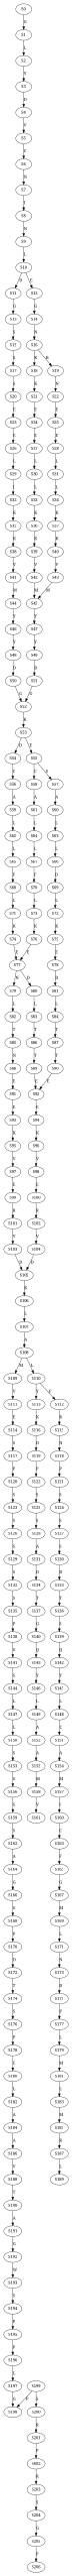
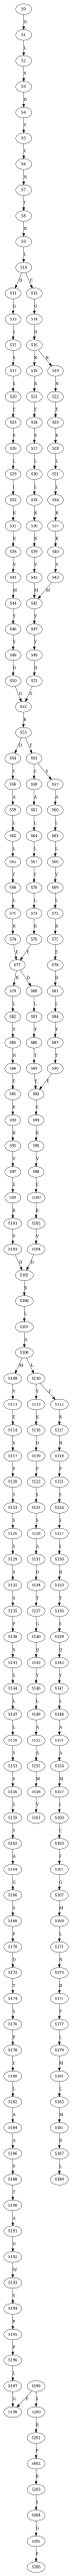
  strict digraph {
    fontname="Noto Serif"
    node [fontname="Noto Serif"]
    edge [fontname="Noto Serif"]
    S0
    S1
    S2
    S3
    S4
    S5
    S6
    S7
    S8
    S9
    S10
    S11
    S12
    S13
    S14
    S15
    S16
    S17
    S18
    S19
    S20
    S21
    S22
    S23
    S24
    S25
    S26
    S27
    S28
    S29
    S30
    S31
    S32
    S33
    S34
    S35
    S36
    S37
    S38
    S39
    S40
    S41
    S42
    S43
    S44
    S45
    S46
    S47
    S48
    S49
    S50
    S51
    S52
    S53
    S54
    S55
    S56
    S57
    S58
    S59
    S60
    S61
    S62
    S63
    S64
    S65
    S66
    S67
    S68
    S69
    S70
    S71
    S72
    S73
    S74
    S75
    S76
    S77
    S78
    S79
    S80
    S81
    S82
    S83
    S84
    S85
    S86
    S87
    S88
    S89
    S90
    S91
    S92
    S93
    S94
    S95
    S96
    S97
    S98
    S99
    S100
    S101
    S102
    S103
    S104
    S105
    S106
    S107
    S108
    S109
    S110
    S111
    S112
    S113
    S114
    S115
    S116
    S117
    S118
    S119
    S120
    S121
    S122
    S123
    S124
    S125
    S126
    S127
    S128
    S129
    S130
    S131
    S132
    S133
    S134
    S135
    S136
    S137
    S138
    S139
    S140
    S141
    S142
    S143
    S144
    S145
    S146
    S147
    S148
    S149
    S150
    S151
    S152
    S153
    S154
    S155
    S156
    S157
    S158
    S159
    S160
    S161
    S162
    S163
    S164
    S165
    S166
    S167
    S168
    S169
    S170
    S171
    S172
    S173
    S174
    S175
    S176
    S177
    S178
    S179
    S180
    S181
    S182
    S183
    S184
    S185
    S186
    S187
    S188
    S189
    S190
    S191
    S192
    S193
    S194
    S195
    S196
    S197
    S198
    S199
    S200
    S201
    n203 [label=S602]
    S203
    S204
    S205
    S206
    S0 -> S1 [label=G]
    S1 -> S2 [label=L]
    S2 -> S3 [label=V]
    S3 -> S4 [label=D]
    S4 -> S5 [label=V]
    S5 -> S6 [label=C]
    S6 -> S7 [label=N]
    S7 -> S8 [label=I]
    S8 -> S9 [label=N]
    S9 -> S10 [label=L]
    S10 -> S11 [label=D]
    S10 -> S12 [label=E]
    S11 -> S13 [label=G]
    S12 -> S14 [label=G]
    S13 -> S15 [label=S]
    S14 -> S16 [label=N]
    S15 -> S17 [label=S]
    S16 -> S18 [label=K]
    S16 -> S19 [label=R]
    S17 -> S20 [label=S]
    S18 -> S21 [label=K]
    S19 -> S22 [label=N]
    S20 -> S23 [label=E]
    S21 -> S24 [label=E]
    S22 -> S25 [label=E]
    S23 -> S26 [label=E]
    S24 -> S27 [label=E]
    S25 -> S28 [label=E]
    S26 -> S29 [label=L]
    S27 -> S30 [label=L]
    S28 -> S31 [label=L]
    S29 -> S32 [label=I]
    S30 -> S33 [label=L]
    S31 -> S34 [label=L]
    S32 -> S35 [label=K]
    S33 -> S36 [label=K]
    S34 -> S37 [label=K]
    S35 -> S38 [label=K]
    S36 -> S39 [label=K]
    S37 -> S40 [label=K]
    S38 -> S41 [label=V]
    S39 -> S42 [label=V]
    S40 -> S43 [label=V]
    S41 -> S44 [label=M]
    S42 -> S45 [label=M]
    S43 -> S45 [label=M]
    S44 -> S46 [label=Y]
    S45 -> S47 [label=Y]
    S46 -> S48 [label=Y]
    S47 -> S49 [label=Y]
    S48 -> S50 [label=D]
    S49 -> S51 [label=D]
    S50 -> S52 [label=G]
    S51 -> S52 [label=G]
    S52 -> S53 [label=K]
    S53 -> S54 [label=D]
    S53 -> S55 [label=E]
    S54 -> S56 [label=C]
    S55 -> S57 [label=S]
    S55 -> S58 [label=C]
    S56 -> S59 [label=A]
    S57 -> S60 [label=A]
    S58 -> S61 [label=A]
    S59 -> S62 [label=L]
    S60 -> S63 [label=L]
    S61 -> S64 [label=L]
    S62 -> S65 [label=L]
    S63 -> S66 [label=L]
    S64 -> S67 [label=L]
    S65 -> S68 [label=F]
-   S66 -> S69 [label=D]
+   S66 -> S69 [label=Y]
    S67 -> S70 [label=F]
    S68 -> S71 [label=L]
    S69 -> S72 [label=L]
    S70 -> S73 [label=L]
    S71 -> S74 [label=K]
    S72 -> S75 [label=K]
    S73 -> S76 [label=K]
    S74 -> S77 [label=E]
    S75 -> S78 [label=E]
    S76 -> S77 [label=E]
    S77 -> S79 [label=N]
    S77 -> S80 [label=D]
    S78 -> S81 [label=D]
    S79 -> S82 [label=L]
    S80 -> S83 [label=L]
    S81 -> S84 [label=L]
    S82 -> S85 [label=T]
    S83 -> S86 [label=T]
    S84 -> S87 [label=T]
    S85 -> S88 [label=N]
    S86 -> S89 [label=T]
    S87 -> S90 [label=T]
    S88 -> S91 [label=E]
    S89 -> S92 [label=E]
    S90 -> S92 [label=E]
    S91 -> S93 [label=E]
    S92 -> S94 [label=E]
    S93 -> S95 [label=K]
    S94 -> S96 [label=K]
    S95 -> S97 [label=V]
    S96 -> S98 [label=V]
    S97 -> S99 [label=E]
    S98 -> S100 [label=E]
    S99 -> S101 [label=R]
    S100 -> S102 [label=R]
    S101 -> S103 [label=V]
    S102 -> S104 [label=V]
    S103 -> S105 [label=D]
    S104 -> S105 [label=D]
    S105 -> S106 [label=K]
    S106 -> S107 [label=L]
    S107 -> S108 [label=A]
    S108 -> S109 [label=M]
    S108 -> S110 [label=L]
    S109 -> S111 [label=V]
    S110 -> S112 [label=F]
    S110 -> S113 [label=Y]
    S111 -> S114 [label=E]
    S112 -> S115 [label=R]
    S113 -> S116 [label=K]
    S114 -> S117 [label=S]
    S115 -> S118 [label=N]
    S116 -> S119 [label=D]
    S117 -> S120 [label=P]
    S118 -> S121 [label=P]
    S119 -> S122 [label=P]
    S120 -> S123 [label=S]
    S121 -> S124 [label=S]
    S122 -> S125 [label=S]
    S123 -> S126 [label=S]
    S124 -> S127 [label=S]
    S125 -> S128 [label=S]
    S126 -> S129 [label=S]
    S127 -> S130 [label=S]
    S128 -> S131 [label=A]
    S129 -> S132 [label=S]
    S130 -> S133 [label=D]
    S131 -> S134 [label=D]
    S132 -> S135 [label=S]
    S133 -> S136 [label=T]
    S134 -> S137 [label=T]
    S135 -> S138 [label=P]
    S136 -> S139 [label=S]
    S137 -> S140 [label=G]
    S138 -> S141 [label=S]
    S139 -> S142 [label=Q]
    S140 -> S143 [label=Q]
    S141 -> S144 [label=S]
    S142 -> S145 [label=Y]
    S143 -> S146 [label=Y]
    S144 -> S147 [label=L]
    S145 -> S148 [label=L]
    S146 -> S149 [label=L]
    S147 -> S150 [label=L]
-   S148 -> S151 [label=C]
+   S148 -> S151 [label=A]
    S149 -> S152 [label=A]
    S150 -> S153 [label=S]
    S151 -> S154 [label=A]
    S152 -> S155 [label=A]
    S153 -> S156 [label=S]
    S154 -> S157 [label=M]
    S155 -> S158 [label=M]
    S156 -> S159 [label=S]
    S157 -> S160 [label=I]
    S158 -> S161 [label=V]
    S159 -> S162 [label=S]
    S160 -> S163 [label=C]
    S162 -> S164 [label=A]
    S163 -> S165 [label=F]
    S164 -> S166 [label=G]
    S165 -> S167 [label=G]
    S166 -> S168 [label=S]
    S167 -> S169 [label=M]
    S168 -> S170 [label=P]
    S169 -> S171 [label=L]
    S170 -> S172 [label=D]
    S171 -> S173 [label=N]
    S172 -> S174 [label=T]
    S173 -> S175 [label=D]
    S174 -> S176 [label=S]
    S175 -> S177 [label=P]
    S176 -> S178 [label=P]
    S177 -> S179 [label=L]
    S178 -> S180 [label=C]
    S179 -> S181 [label=M]
    S180 -> S182 [label=L]
    S181 -> S183 [label=L]
    S182 -> S184 [label=A]
    S183 -> S185 [label=M]
    S184 -> S186 [label=A]
    S185 -> S187 [label=R]
    S186 -> S188 [label=V]
    S187 -> S189 [label=L]
    S188 -> S190 [label=T]
    S190 -> S191 [label=A]
    S191 -> S192 [label=G]
    S192 -> S193 [label=W]
    S193 -> S194 [label=S]
    S194 -> S195 [label=P]
    S195 -> S196 [label=P]
    S196 -> S197 [label=L]
    S197 -> S198 [label=G]
    S199 -> S198 [label=P]
    S199 -> S200 [label=S]
    S200 -> S201 [label=R]
    S201 -> n203 [label=P]
    n203 -> S203 [label=R]
    S203 -> S204 [label=S]
    S204 -> S205 [label=G]
    S205 -> S206 [label=P]
  }
